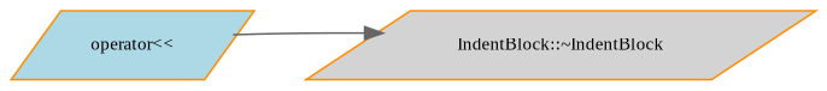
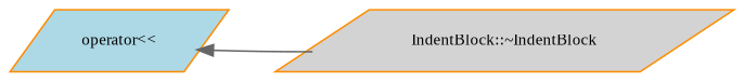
  digraph {
    rankdir=LR
    fontname="Liberation Serif"
    node [color=darkorange fontname="Liberation Serif" fontsize=10 shape=parallelogram style=filled]
    n1 [fillcolor=lightblue fontcolor=black height=0.2 label="operator\<\<" width=0.4]
    n2 [fillcolor=lightgrey height=0.2 label="IndentBlock::~IndentBlock" width=0.4]
-   n2 -> n1 [color=gray40 dir=back fontname="Liberation Serif" fontsize=10 labelfontname=Helvetica labelfontsize=10 style=solid]
+   n1 -> n2 [color=gray40 dir=back fontname="Liberation Serif" fontsize=10 labelfontname=Helvetica labelfontsize=10 style=solid]
  }
